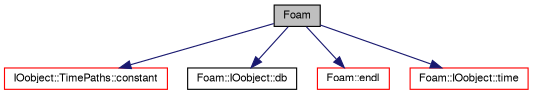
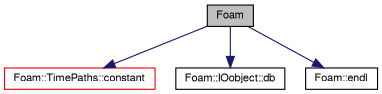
  digraph {
    rankdir=TB
    node [color=red fontname=FreeSans fontsize=10 shape=record]
    edge [color=midnightblue fontname=FreeSans fontsize=10 labelfontname=FreeSans labelfontsize=10 style=solid]
    n1 [color=black fillcolor=grey75 fontcolor=black height=0.2 label=Foam style=filled width=0.4]
-   n2 [height=0.2 label="IOobject::TimePaths::constant" width=0.4]
+   n2 [height=0.2 label="Foam::TimePaths::constant" width=0.4]
    n3 [color=black height=0.2 label="Foam::IOobject::db" width=0.4]
-   n4 [height=0.2 label="Foam::endl" width=0.4]
-   n5 [height=0.2 label="Foam::IOobject::time" width=0.4]
+   n4 [color=black height=0.2 label="Foam::endl" width=0.4]
    n1 -> n2
    n1 -> n3
    n1 -> n4
-   n1 -> n5
  }
